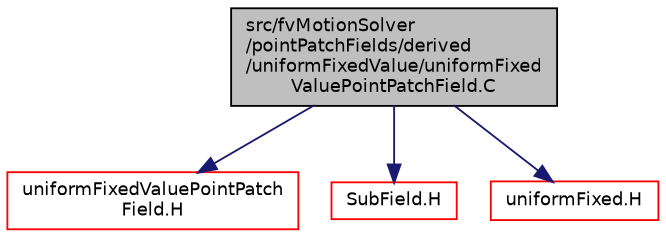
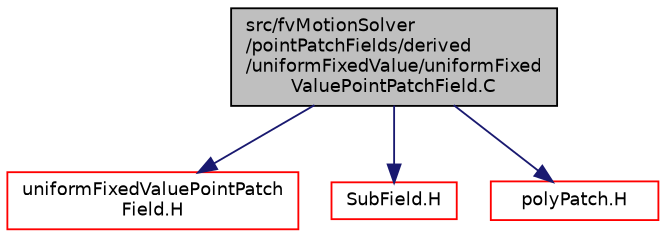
  digraph {
    node [color=red fontname=Helvetica fontsize=10 shape=record]
    edge [color=midnightblue fontname=Helvetica fontsize=10 labelfontname=Helvetica labelfontsize=10 style=solid]
    n1 [color=black fillcolor=grey75 fontcolor=black height=0.2 label="src/fvMotionSolver\l/pointPatchFields/derived\l/uniformFixedValue/uniformFixed\lValuePointPatchField.C" style=filled width=0.4]
    n2 [height=0.2 label="uniformFixedValuePointPatch\lField.H" width=0.4]
    n3 [height=0.2 label="SubField.H" width=0.4]
-   n4 [height=0.2 label="uniformFixed.H" width=0.4]
+   n4 [height=0.2 label="polyPatch.H" width=0.4]
    n1 -> n2
    n1 -> n3
    n1 -> n4
  }
